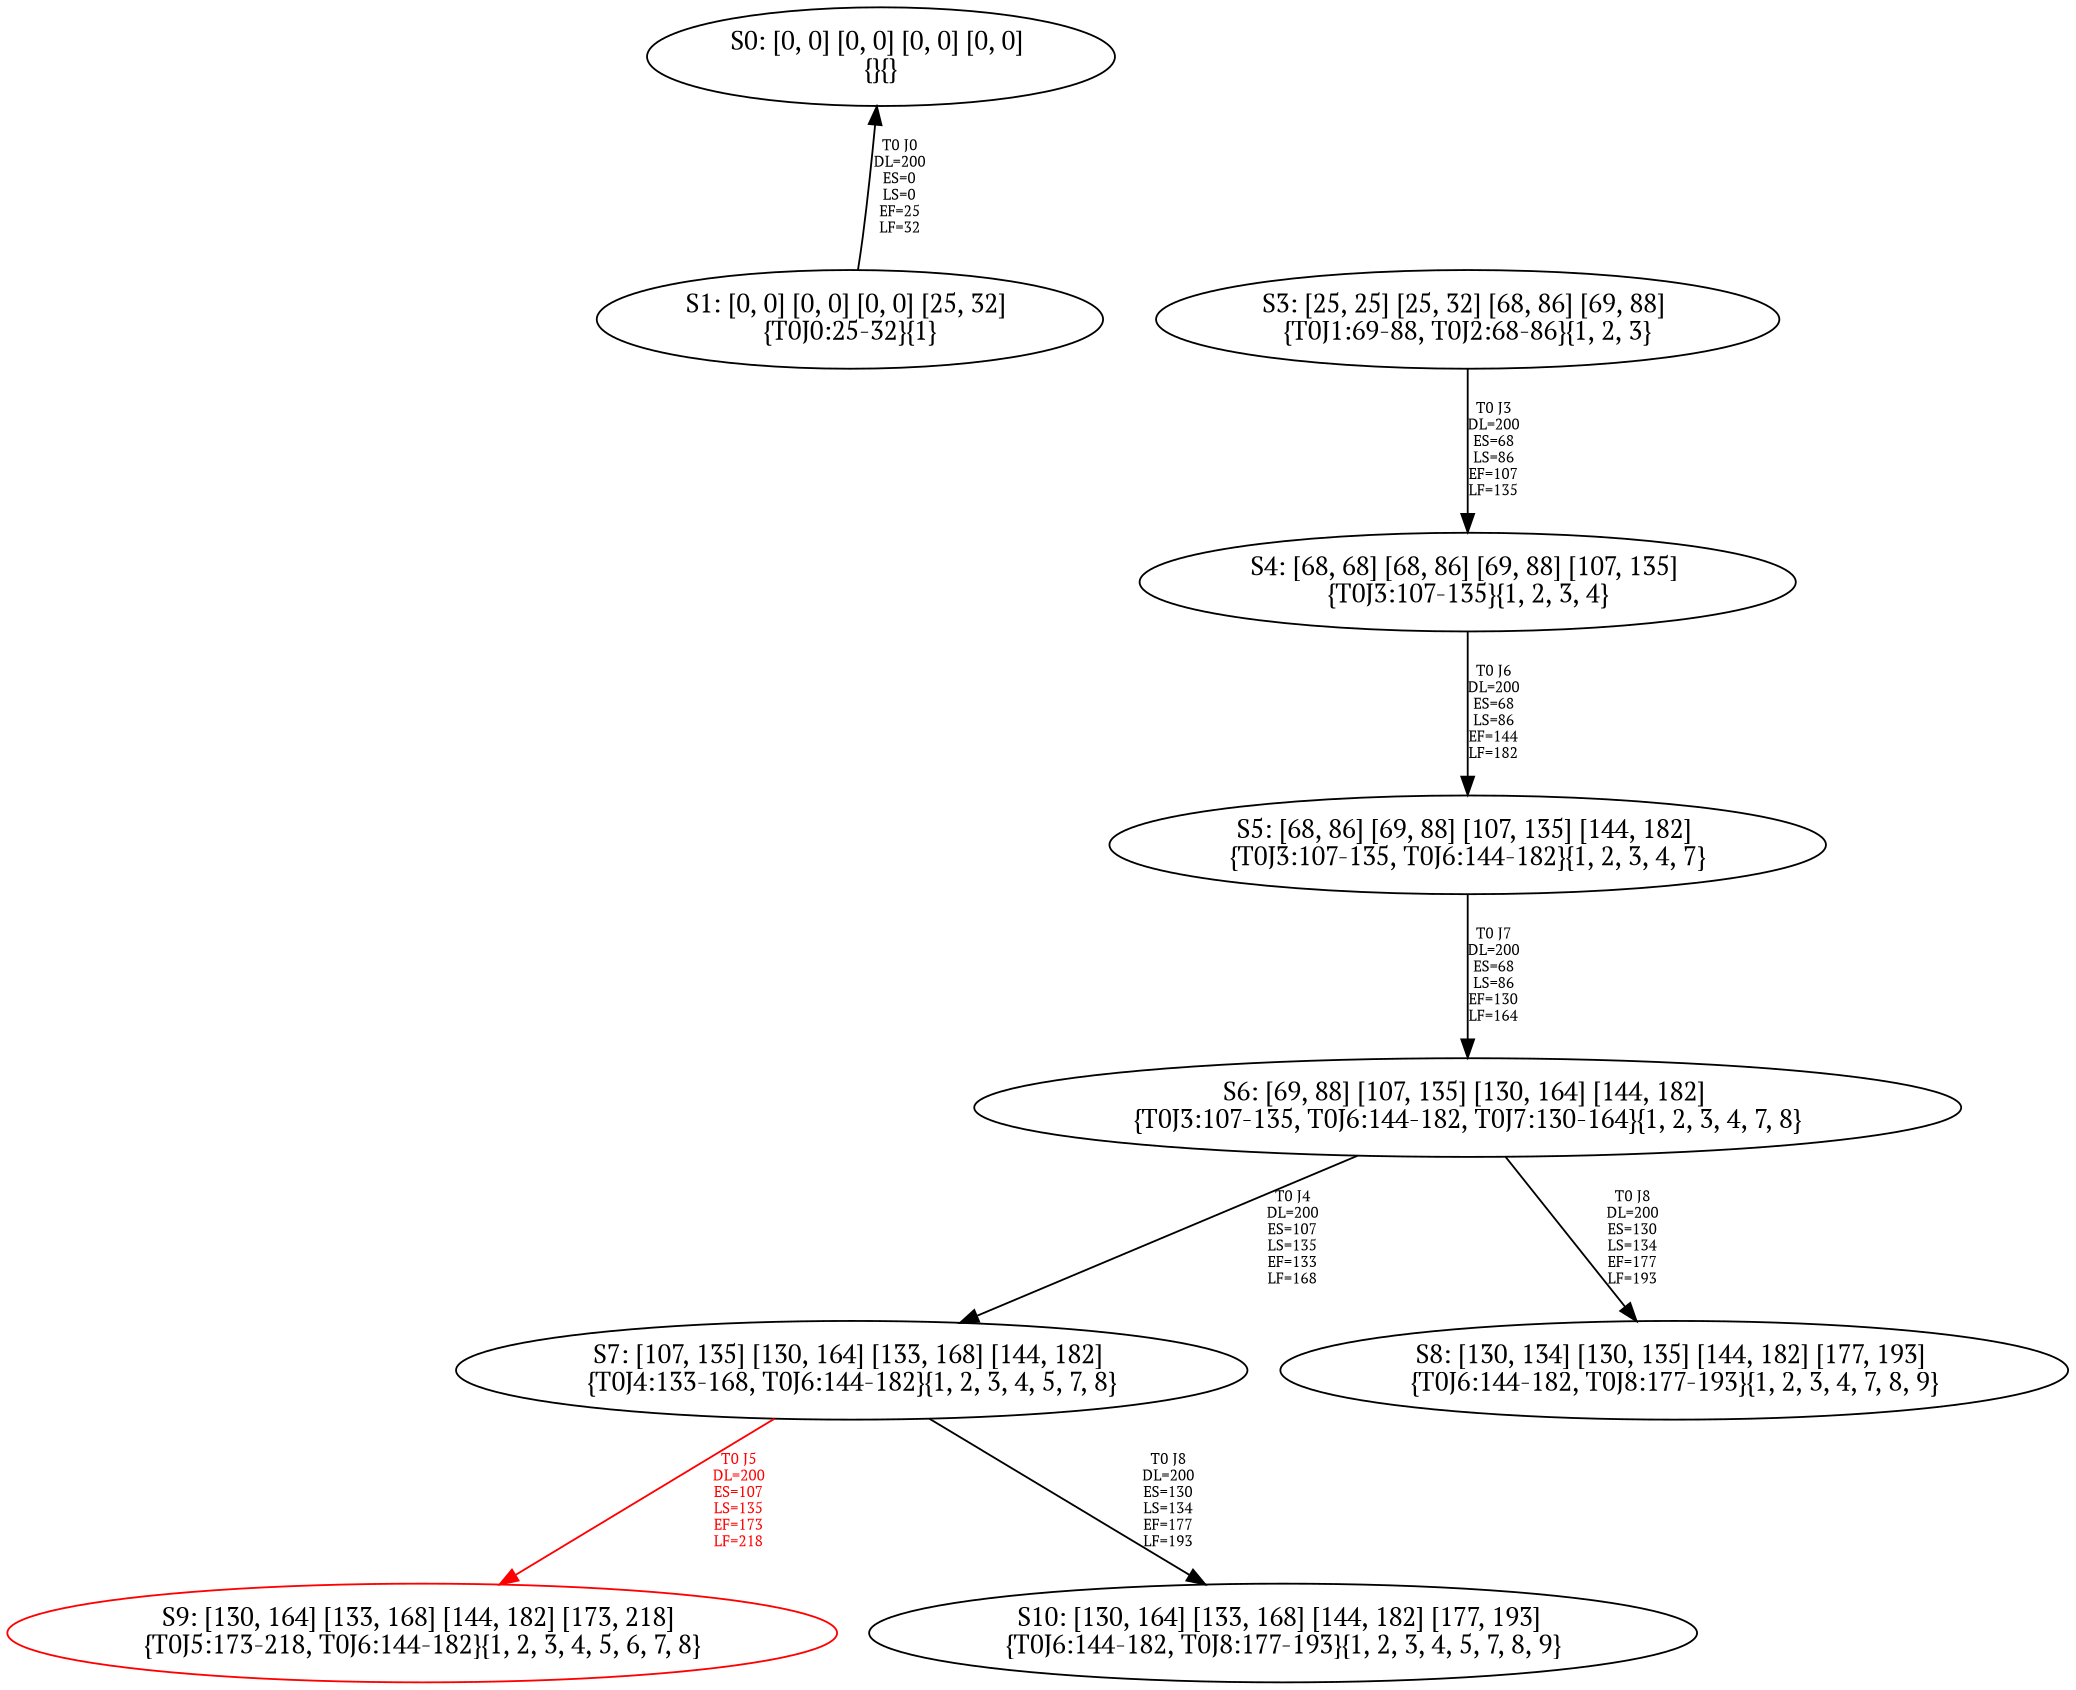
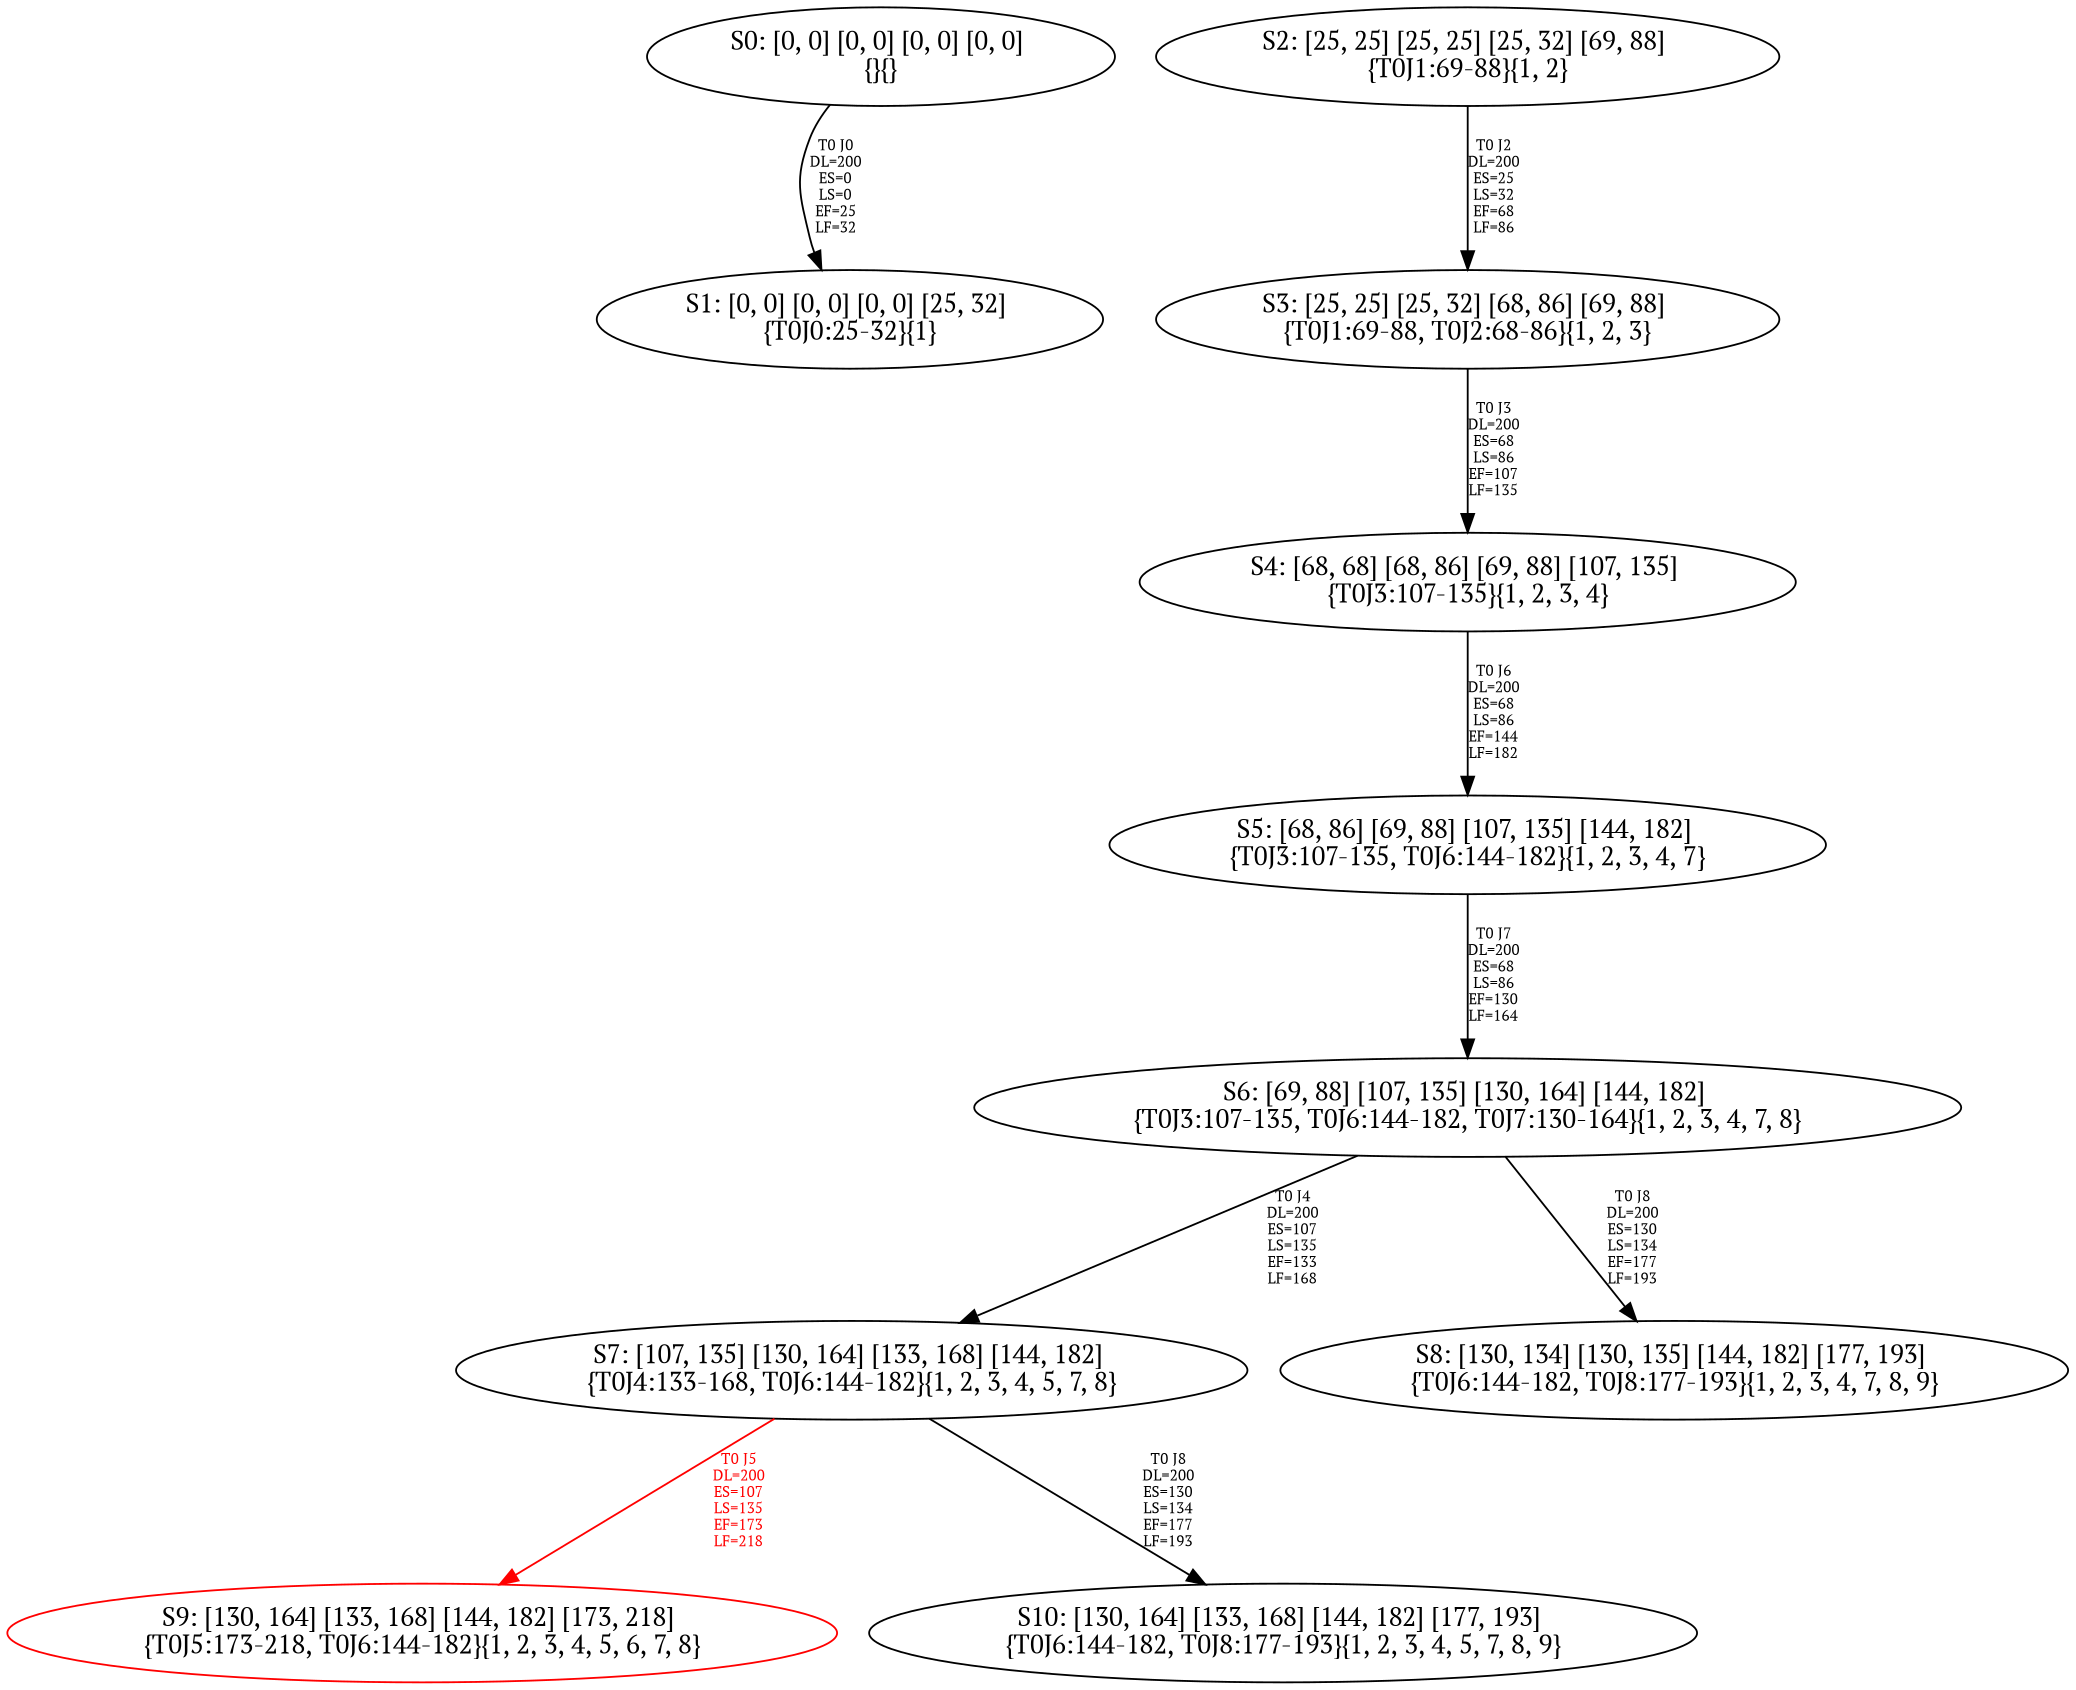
  digraph {
    fontname="PT Serif"
    node [fontname="PT Serif"]
    edge [fontname="PT Serif" fontsize=8]
    n1 [label="S0: [0, 0] [0, 0] [0, 0] [0, 0] \n{}{}"]
    n2 [label="S1: [0, 0] [0, 0] [0, 0] [25, 32] \n{T0J0:25-32}{1}"]
+   n3 [label="S2: [25, 25] [25, 25] [25, 32] [69, 88] \n{T0J1:69-88}{1, 2}"]
    n4 [label="S3: [25, 25] [25, 32] [68, 86] [69, 88] \n{T0J1:69-88, T0J2:68-86}{1, 2, 3}"]
    n5 [label="S4: [68, 68] [68, 86] [69, 88] [107, 135] \n{T0J3:107-135}{1, 2, 3, 4}"]
    n6 [label="S5: [68, 86] [69, 88] [107, 135] [144, 182] \n{T0J3:107-135, T0J6:144-182}{1, 2, 3, 4, 7}"]
    n7 [label="S6: [69, 88] [107, 135] [130, 164] [144, 182] \n{T0J3:107-135, T0J6:144-182, T0J7:130-164}{1, 2, 3, 4, 7, 8}"]
    n8 [label="S7: [107, 135] [130, 164] [133, 168] [144, 182] \n{T0J4:133-168, T0J6:144-182}{1, 2, 3, 4, 5, 7, 8}"]
    n9 [label="S8: [130, 134] [130, 135] [144, 182] [177, 193] \n{T0J6:144-182, T0J8:177-193}{1, 2, 3, 4, 7, 8, 9}"]
    n10 [color=Red label="S9: [130, 164] [133, 168] [144, 182] [173, 218] \n{T0J5:173-218, T0J6:144-182}{1, 2, 3, 4, 5, 6, 7, 8}"]
    n11 [label="S10: [130, 164] [133, 168] [144, 182] [177, 193] \n{T0J6:144-182, T0J8:177-193}{1, 2, 3, 4, 5, 7, 8, 9}"]
-   n2 -> n1 [label="T0 J0\nDL=200\nES=0\nLS=0\nEF=25\nLF=32"]
+   n1 -> n2 [label="T0 J0\nDL=200\nES=0\nLS=0\nEF=25\nLF=32"]
+   n3 -> n4 [label="T0 J2\nDL=200\nES=25\nLS=32\nEF=68\nLF=86"]
    n4 -> n5 [label="T0 J3\nDL=200\nES=68\nLS=86\nEF=107\nLF=135"]
    n5 -> n6 [label="T0 J6\nDL=200\nES=68\nLS=86\nEF=144\nLF=182"]
    n6 -> n7 [label="T0 J7\nDL=200\nES=68\nLS=86\nEF=130\nLF=164"]
    n7 -> n8 [label="T0 J4\nDL=200\nES=107\nLS=135\nEF=133\nLF=168"]
    n7 -> n9 [label="T0 J8\nDL=200\nES=130\nLS=134\nEF=177\nLF=193"]
    n8 -> n10 [color=Red fontcolor=Red label="T0 J5\nDL=200\nES=107\nLS=135\nEF=173\nLF=218"]
    n8 -> n11 [label="T0 J8\nDL=200\nES=130\nLS=134\nEF=177\nLF=193"]
  }
